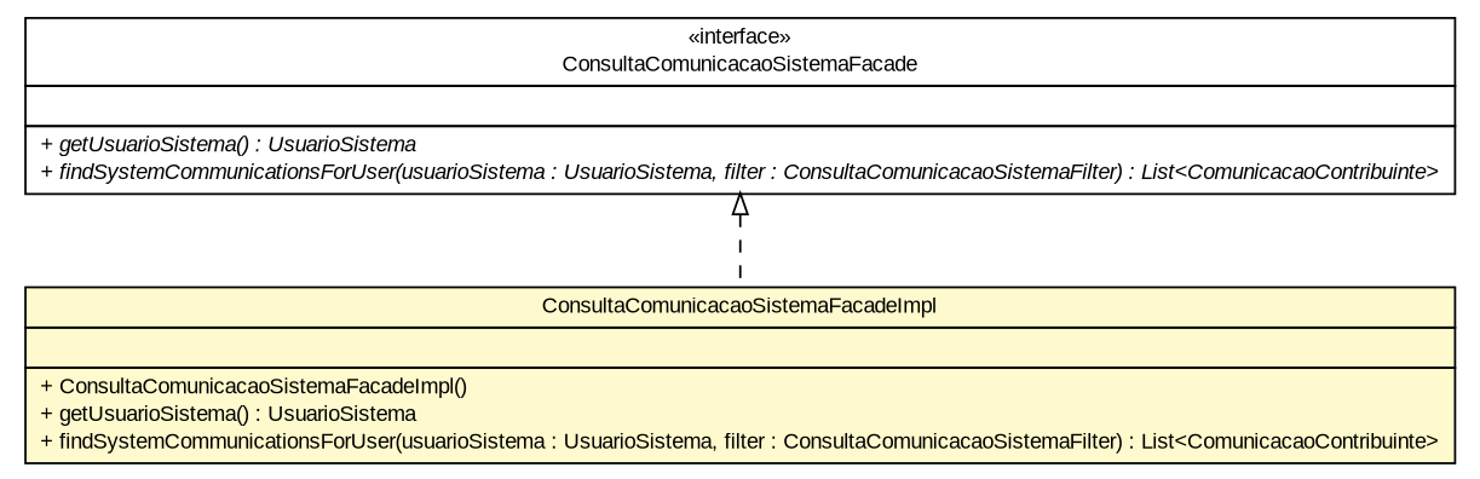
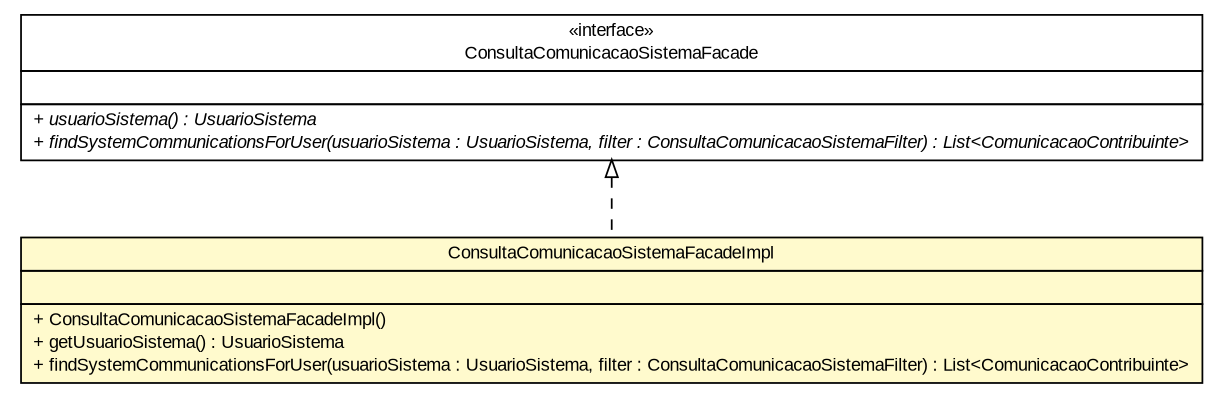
  digraph {
    nodesep=0.25
    ranksep=0.5
    node [fontcolor=black fontname=arial fontsize=10.0 shape=plaintext]
-   n1 [label=<<table title="br.gov.to.sefaz.seg.business.consulta.facade.ConsultaComunicacaoSistemaFacade" border="0" cellborder="1" cellspacing="0" cellpadding="2" port="p" href="../ConsultaComunicacaoSistemaFacade.html"> 		<tr><td><table border="0" cellspacing="0" cellpadding="1"> <tr><td align="center" balign="center"> &#171;interface&#187; </td></tr> <tr><td align="center" balign="center"> ConsultaComunicacaoSistemaFacade </td></tr> 		</table></td></tr> 		<tr><td><table border="0" cellspacing="0" cellpadding="1"> <tr><td align="left" balign="left">  </td></tr> 		</table></td></tr> 		<tr><td><table border="0" cellspacing="0" cellpadding="1"> <tr><td align="left" balign="left"><font face="arial italic" point-size="10.0"> + getUsuarioSistema() : UsuarioSistema </font></td></tr> <tr><td align="left" balign="left"><font face="arial italic" point-size="10.0"> + findSystemCommunicationsForUser(usuarioSistema : UsuarioSistema, filter : ConsultaComunicacaoSistemaFilter) : List&lt;ComunicacaoContribuinte&gt; </font></td></tr> 		</table></td></tr> 		</table>>]
+   n1 [label=<<table title="br.gov.to.sefaz.seg.business.consulta.facade.ConsultaComunicacaoSistemaFacade" border="0" cellborder="1" cellspacing="0" cellpadding="2" port="p" href="../ConsultaComunicacaoSistemaFacade.html"> 		<tr><td><table border="0" cellspacing="0" cellpadding="1"> <tr><td align="center" balign="center"> &#171;interface&#187; </td></tr> <tr><td align="center" balign="center"> ConsultaComunicacaoSistemaFacade </td></tr> 		</table></td></tr> 		<tr><td><table border="0" cellspacing="0" cellpadding="1"> <tr><td align="left" balign="left">  </td></tr> 		</table></td></tr> 		<tr><td><table border="0" cellspacing="0" cellpadding="1"> <tr><td align="left" balign="left"><font face="arial italic" point-size="10.0"> + usuarioSistema() : UsuarioSistema </font></td></tr> <tr><td align="left" balign="left"><font face="arial italic" point-size="10.0"> + findSystemCommunicationsForUser(usuarioSistema : UsuarioSistema, filter : ConsultaComunicacaoSistemaFilter) : List&lt;ComunicacaoContribuinte&gt; </font></td></tr> 		</table></td></tr> 		</table>>]
    n2 [label=<<table title="br.gov.to.sefaz.seg.business.consulta.facade.impl.ConsultaComunicacaoSistemaFacadeImpl" border="0" cellborder="1" cellspacing="0" cellpadding="2" port="p" bgcolor="lemonChiffon" href="./ConsultaComunicacaoSistemaFacadeImpl.html"> 		<tr><td><table border="0" cellspacing="0" cellpadding="1"> <tr><td align="center" balign="center"> ConsultaComunicacaoSistemaFacadeImpl </td></tr> 		</table></td></tr> 		<tr><td><table border="0" cellspacing="0" cellpadding="1"> <tr><td align="left" balign="left">  </td></tr> 		</table></td></tr> 		<tr><td><table border="0" cellspacing="0" cellpadding="1"> <tr><td align="left" balign="left"> + ConsultaComunicacaoSistemaFacadeImpl() </td></tr> <tr><td align="left" balign="left"> + getUsuarioSistema() : UsuarioSistema </td></tr> <tr><td align="left" balign="left"> + findSystemCommunicationsForUser(usuarioSistema : UsuarioSistema, filter : ConsultaComunicacaoSistemaFilter) : List&lt;ComunicacaoContribuinte&gt; </td></tr> 		</table></td></tr> 		</table>>]
    n1 -> n2 [arrowtail=empty dir=back fontname=arial fontsize=10 headport=p labelfontname=arial labelfontsize=10 style=dashed tailport=p]
  }
